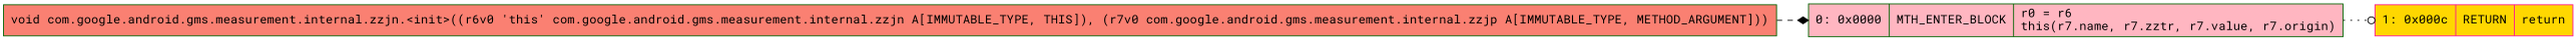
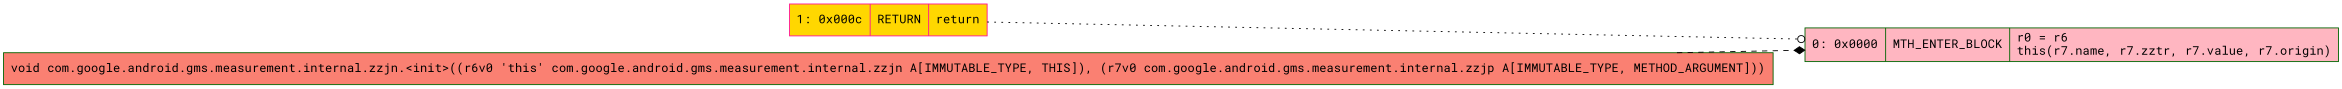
  digraph {
    rankdir=LR
    fontname="Roboto Mono"
    node [shape=record style=filled color=darkgreen fontname="Roboto Mono"]
    edge [fontname="Roboto Mono"]
    n1 [label="{0\:\ 0x0000|MTH_ENTER_BLOCK\l|r0 = r6\lthis(r7.name, r7.zztr, r7.value, r7.origin)\l}" fillcolor=lightpink]
    n2 [label="{1\:\ 0x000c|RETURN\l|return\l}" fillcolor=gold color=deeppink]
    n3 [label="{void com.google.android.gms.measurement.internal.zzjn.\<init\>((r6v0 'this' com.google.android.gms.measurement.internal.zzjn A[IMMUTABLE_TYPE, THIS]), (r7v0 com.google.android.gms.measurement.internal.zzjp A[IMMUTABLE_TYPE, METHOD_ARGUMENT])) }" fillcolor=salmon]
-   n1 -> n2 [style=dotted arrowhead=odot]
+   n2 -> n1 [style=dotted arrowhead=odot]
    n3 -> n1 [style=dashed arrowhead=diamond]
  }
